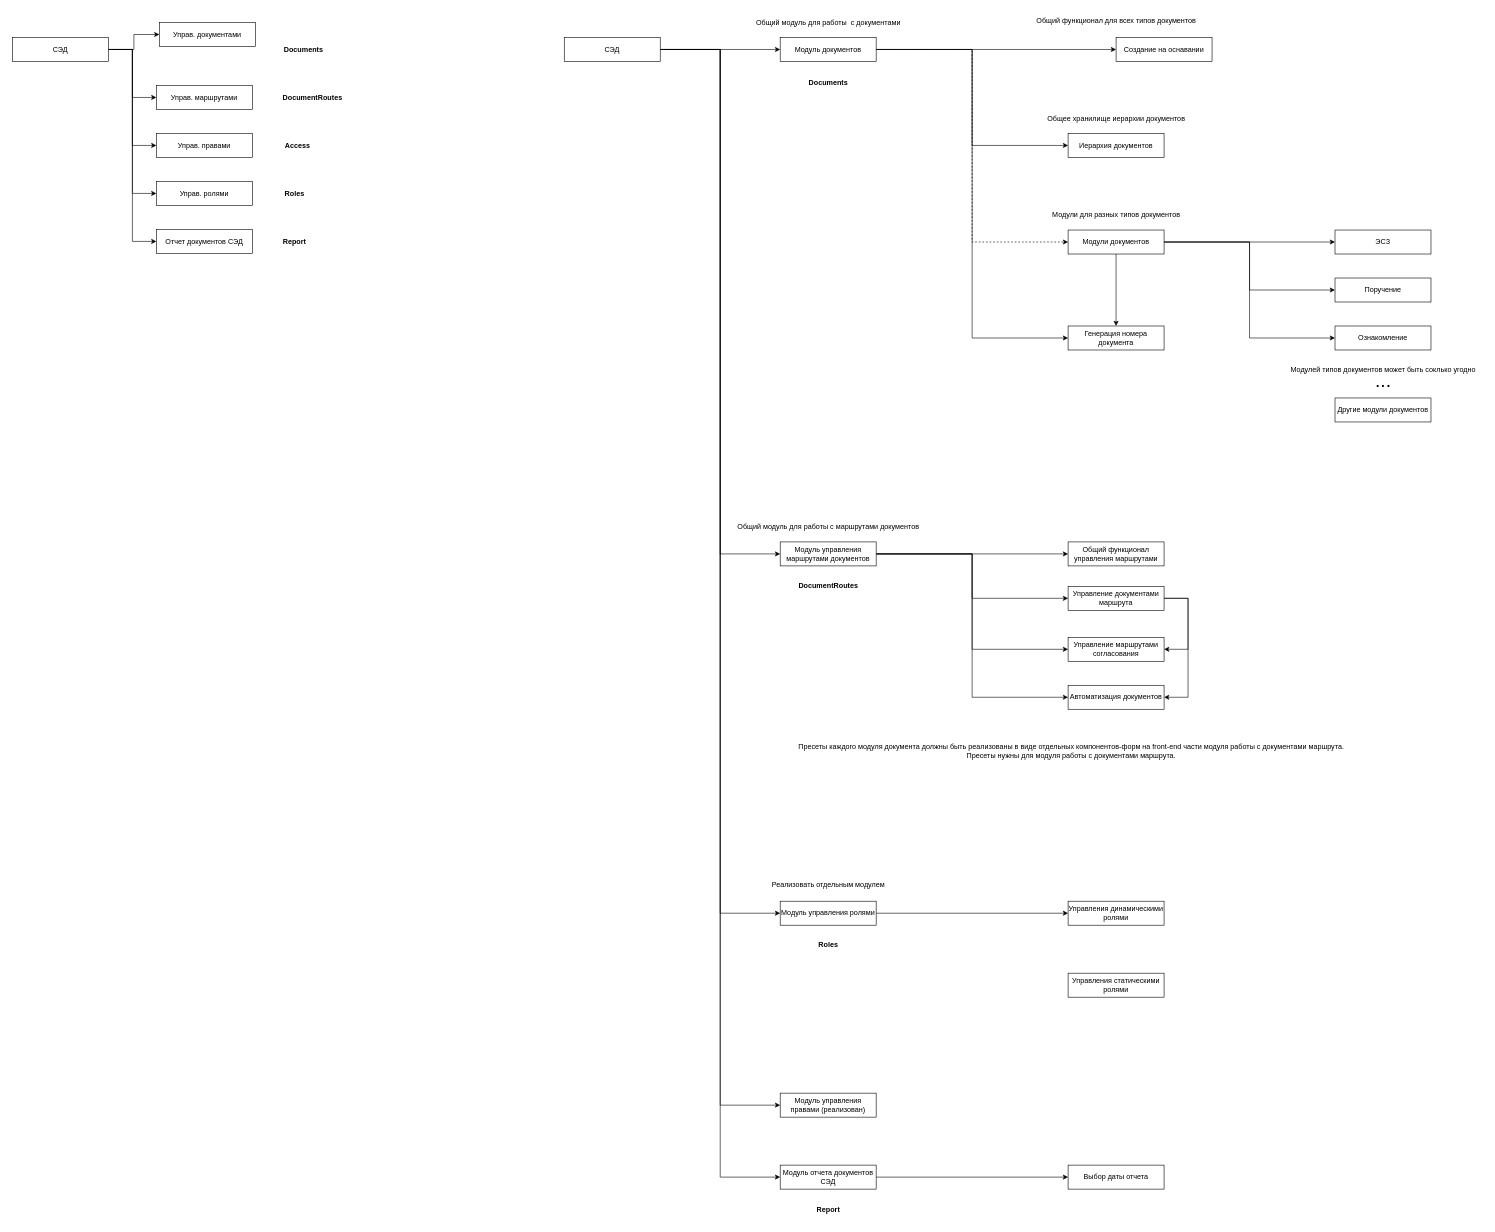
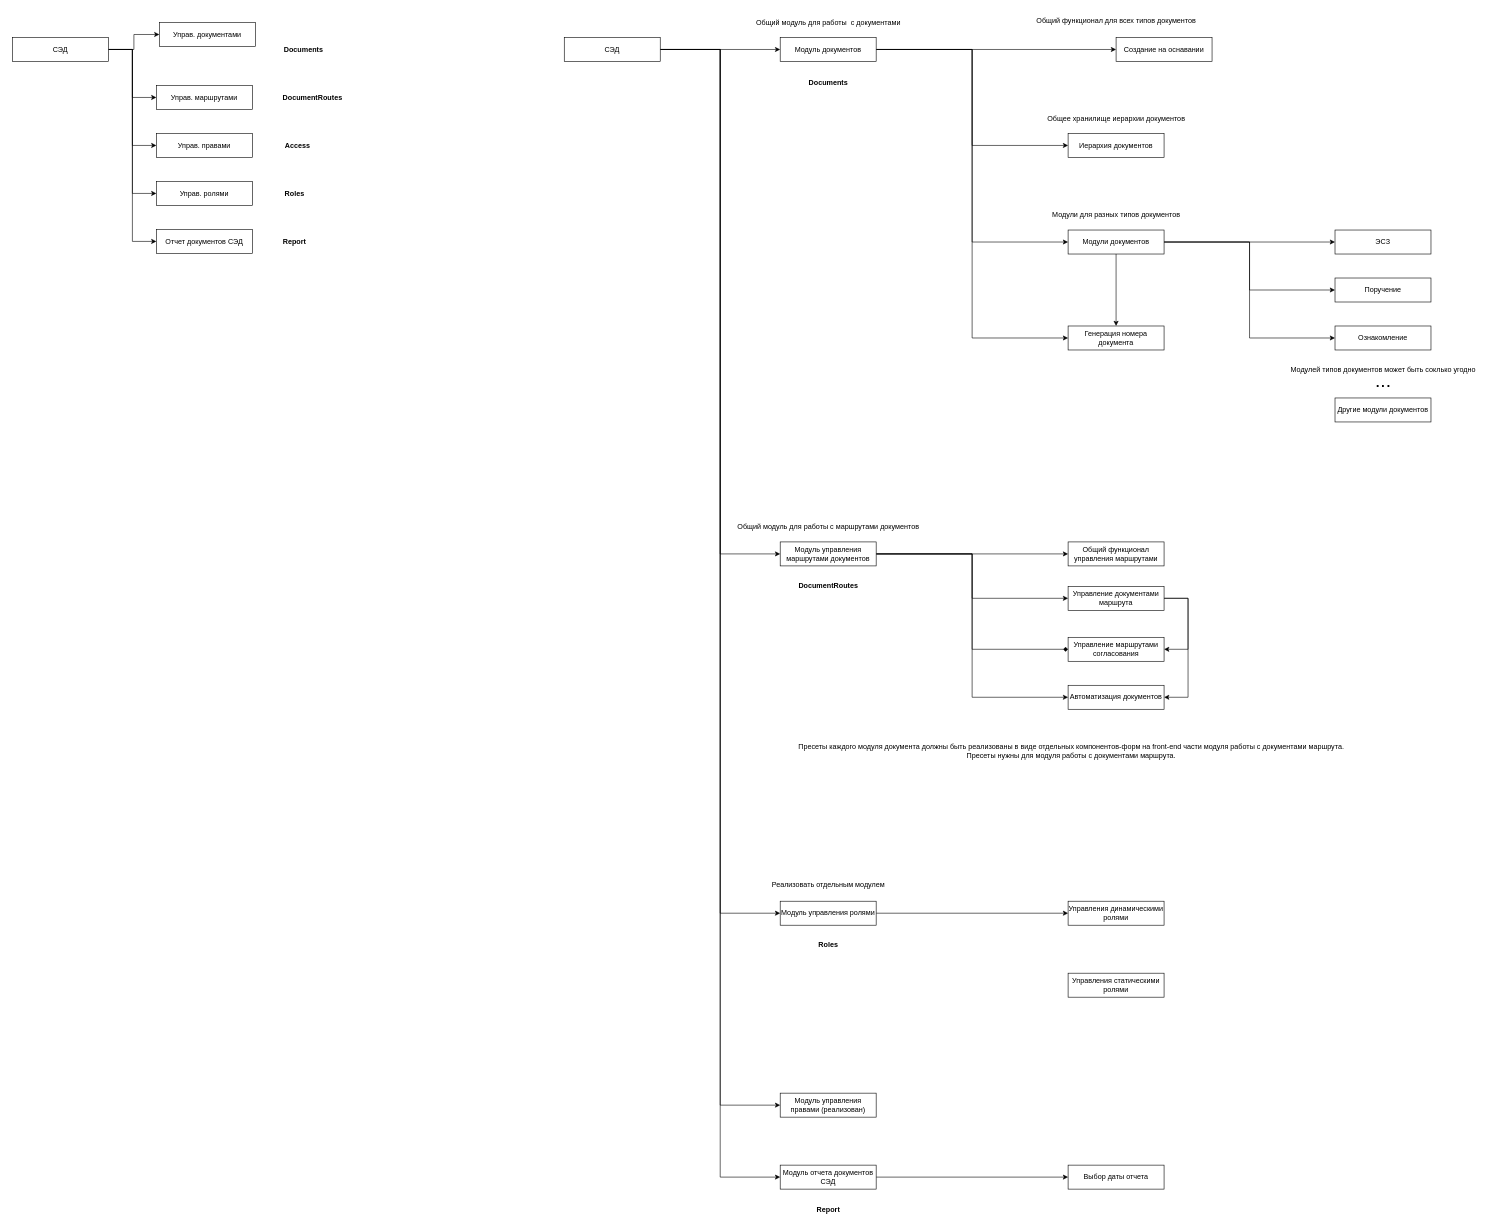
  <mxCell id="0" />
  <mxCell id="1" parent="0" />
  <mxCell id="2" value="Управ. маршрутами" style="rounded=0;whiteSpace=wrap;html=1;" parent="1" vertex="1"><mxGeometry x="260" y="142" width="160" height="40" as="geometry" /></mxCell>
  <mxCell id="3" value="Управ. правами" style="rounded=0;whiteSpace=wrap;html=1;" parent="1" vertex="1"><mxGeometry x="260" width="160" height="40" as="geometry" y="222" /></mxCell>
  <mxCell id="4" value="Управ. ролями" style="rounded=0;whiteSpace=wrap;html=1;" parent="1" vertex="1"><mxGeometry x="260" y="302" width="160" height="40" as="geometry" /></mxCell>
  <mxCell id="5" value="Отчет документов СЭД" style="rounded=0;whiteSpace=wrap;html=1;" parent="1" vertex="1"><mxGeometry x="260" y="382" width="160" height="40" as="geometry" /></mxCell>
  <mxCell id="6" style="edgeStyle=orthogonalEdgeStyle;rounded=0;orthogonalLoop=1;jettySize=auto;html=1;entryX=0;entryY=0.5;entryDx=0;entryDy=0;" parent="1" source="11" target="12" edge="1"><mxGeometry relative="1" as="geometry"><mxPoint x="260" y="202" as="targetPoint" /></mxGeometry></mxCell>
  <mxCell id="7" style="edgeStyle=orthogonalEdgeStyle;rounded=0;orthogonalLoop=1;jettySize=auto;html=1;entryX=0;entryY=0.5;entryDx=0;entryDy=0;" parent="1" source="11" target="2" edge="1"><mxGeometry relative="1" as="geometry" /></mxCell>
  <mxCell id="8" style="edgeStyle=orthogonalEdgeStyle;rounded=0;orthogonalLoop=1;jettySize=auto;html=1;entryX=0;entryY=0.5;entryDx=0;entryDy=0;" parent="1" source="11" target="3" edge="1"><mxGeometry relative="1" as="geometry" /></mxCell>
  <mxCell id="9" style="edgeStyle=orthogonalEdgeStyle;rounded=0;orthogonalLoop=1;jettySize=auto;html=1;entryX=0;entryY=0.5;entryDx=0;entryDy=0;" parent="1" source="11" target="4" edge="1"><mxGeometry relative="1" as="geometry" /></mxCell>
  <mxCell id="10" style="edgeStyle=orthogonalEdgeStyle;rounded=0;orthogonalLoop=1;jettySize=auto;html=1;entryX=0;entryY=0.5;entryDx=0;entryDy=0;" parent="1" source="11" target="5" edge="1"><mxGeometry relative="1" as="geometry" /></mxCell>
  <mxCell id="11" value="СЭД" style="rounded=0;whiteSpace=wrap;html=1;" parent="1" vertex="1"><mxGeometry x="20" y="62" width="160" height="40" as="geometry" /></mxCell>
  <mxCell id="12" value="Управ. документами" style="rounded=0;whiteSpace=wrap;html=1;" parent="1" vertex="1"><mxGeometry x="265" y="37" width="160" height="40" as="geometry" /></mxCell>
  <mxCell id="13" style="edgeStyle=orthogonalEdgeStyle;rounded=0;orthogonalLoop=1;jettySize=auto;html=1;entryX=0;entryY=0.5;entryDx=0;entryDy=0;" parent="1" source="18" target="24" edge="1"><mxGeometry relative="1" as="geometry" /></mxCell>
  <mxCell id="14" style="edgeStyle=orthogonalEdgeStyle;rounded=0;orthogonalLoop=1;jettySize=auto;html=1;entryX=0;entryY=0.5;entryDx=0;entryDy=0;" parent="1" source="18" target="42" edge="1"><mxGeometry relative="1" as="geometry" /></mxCell>
  <mxCell id="15" style="edgeStyle=orthogonalEdgeStyle;rounded=0;orthogonalLoop=1;jettySize=auto;html=1;entryX=0;entryY=0.5;entryDx=0;entryDy=0;" parent="1" source="18" target="49" edge="1"><mxGeometry relative="1" as="geometry" /></mxCell>
  <mxCell id="16" style="edgeStyle=orthogonalEdgeStyle;rounded=0;orthogonalLoop=1;jettySize=auto;html=1;entryX=0;entryY=0.5;entryDx=0;entryDy=0;entryPerimeter=0;" parent="1" source="18" target="52" edge="1"><mxGeometry relative="1" as="geometry" /></mxCell>
  <mxCell id="17" style="edgeStyle=orthogonalEdgeStyle;rounded=0;orthogonalLoop=1;jettySize=auto;html=1;entryX=0;entryY=0.5;entryDx=0;entryDy=0;" parent="1" source="18" target="55" edge="1"><mxGeometry relative="1" as="geometry" /></mxCell>
  <mxCell id="18" value="СЭД" style="rounded=0;whiteSpace=wrap;html=1;" parent="1" vertex="1"><mxGeometry x="940" y="62" width="160" height="40" as="geometry" /></mxCell>
  <mxCell id="19" value="Создание на оснавании" style="rounded=0;whiteSpace=wrap;html=1;" parent="1" vertex="1"><mxGeometry x="1860" y="62" width="160" height="40" as="geometry" /></mxCell>
  <mxCell id="20" style="edgeStyle=orthogonalEdgeStyle;rounded=0;orthogonalLoop=1;jettySize=auto;html=1;entryX=0;entryY=0.5;entryDx=0;entryDy=0;" parent="1" source="24" target="19" edge="1"><mxGeometry relative="1" as="geometry" /></mxCell>
- <mxCell id="21" style="edgeStyle=orthogonalEdgeStyle;rounded=0;orthogonalLoop=1;jettySize=auto;html=1;entryX=0;entryY=0.5;entryDx=0;entryDy=0;dashed=1;" parent="1" source="24" target="32" edge="1"><mxGeometry relative="1" as="geometry" /></mxCell>
+ <mxCell id="21" style="edgeStyle=orthogonalEdgeStyle;rounded=0;orthogonalLoop=1;jettySize=auto;html=1;entryX=0;entryY=0.5;entryDx=0;entryDy=0;" parent="1" source="24" target="32" edge="1"><mxGeometry relative="1" as="geometry" /></mxCell>
  <mxCell id="22" style="edgeStyle=orthogonalEdgeStyle;rounded=0;orthogonalLoop=1;jettySize=auto;html=1;entryX=0;entryY=0.5;entryDx=0;entryDy=0;" parent="1" source="24" target="36" edge="1"><mxGeometry relative="1" as="geometry" /></mxCell>
  <mxCell id="23" style="edgeStyle=orthogonalEdgeStyle;rounded=0;orthogonalLoop=1;jettySize=auto;html=1;entryX=0;entryY=0.5;entryDx=0;entryDy=0;" parent="1" source="24" target="53" edge="1"><mxGeometry relative="1" as="geometry" /></mxCell>
  <mxCell id="24" value="Модуль документов" style="rounded=0;whiteSpace=wrap;html=1;" parent="1" vertex="1"><mxGeometry x="1300" y="62" width="160" height="40" as="geometry" /></mxCell>
  <mxCell id="25" value="ЭСЗ" style="rounded=0;whiteSpace=wrap;html=1;" parent="1" vertex="1"><mxGeometry x="2225" y="383" width="160" height="40" as="geometry" /></mxCell>
  <mxCell id="26" value="Поручение" style="rounded=0;whiteSpace=wrap;html=1;" parent="1" vertex="1"><mxGeometry x="2225" y="463" width="160" height="40" as="geometry" /></mxCell>
  <mxCell id="27" value="Ознакомление" style="rounded=0;whiteSpace=wrap;html=1;" parent="1" vertex="1"><mxGeometry x="2225" y="543" width="160" height="40" as="geometry" /></mxCell>
  <mxCell id="28" style="edgeStyle=orthogonalEdgeStyle;rounded=0;orthogonalLoop=1;jettySize=auto;html=1;entryX=0;entryY=0.5;entryDx=0;entryDy=0;" parent="1" source="32" target="25" edge="1"><mxGeometry relative="1" as="geometry" /></mxCell>
  <mxCell id="29" style="edgeStyle=orthogonalEdgeStyle;rounded=0;orthogonalLoop=1;jettySize=auto;html=1;entryX=0;entryY=0.5;entryDx=0;entryDy=0;" parent="1" source="32" target="26" edge="1"><mxGeometry relative="1" as="geometry" /></mxCell>
  <mxCell id="30" style="edgeStyle=orthogonalEdgeStyle;rounded=0;orthogonalLoop=1;jettySize=auto;html=1;entryX=0;entryY=0.5;entryDx=0;entryDy=0;" parent="1" source="32" target="27" edge="1"><mxGeometry relative="1" as="geometry" /></mxCell>
  <mxCell id="31" style="edgeStyle=orthogonalEdgeStyle;rounded=0;orthogonalLoop=1;jettySize=auto;html=1;" parent="1" source="32" target="53" edge="1"><mxGeometry relative="1" as="geometry" /></mxCell>
  <mxCell id="32" value="Модули документов" style="rounded=0;whiteSpace=wrap;html=1;" parent="1" vertex="1"><mxGeometry x="1780" y="383" width="160" height="40" as="geometry" /></mxCell>
  <mxCell id="33" value="Общий модуль для работы&amp;nbsp; с документами" style="text;html=1;align=center;verticalAlign=middle;resizable=0;points=[];autosize=1;strokeColor=none;fillColor=none;" parent="1" vertex="1"><mxGeometry x="1250" y="22" width="260" height="30" as="geometry" /></mxCell>
  <mxCell id="34" value="Общий функционал для всех типов документов" style="text;html=1;align=center;verticalAlign=middle;resizable=0;points=[];autosize=1;strokeColor=none;fillColor=none;" parent="1" vertex="1"><mxGeometry x="1715" y="20" width="290" height="30" as="geometry" /></mxCell>
  <mxCell id="35" value="Модули для разных типов документов" style="text;html=1;align=center;verticalAlign=middle;resizable=0;points=[];autosize=1;strokeColor=none;fillColor=none;" parent="1" vertex="1"><mxGeometry x="1740" y="342" width="240" height="30" as="geometry" /></mxCell>
  <mxCell id="36" value="Иерархия документов" style="rounded=0;whiteSpace=wrap;html=1;" parent="1" vertex="1"><mxGeometry x="1780" width="160" height="40" as="geometry" y="222" /></mxCell>
  <mxCell id="37" value="Общее хранилище иерархии документов" style="text;html=1;align=center;verticalAlign=middle;resizable=0;points=[];autosize=1;strokeColor=none;fillColor=none;" parent="1" vertex="1"><mxGeometry x="1735" y="182" width="250" height="30" as="geometry" /></mxCell>
  <mxCell id="38" style="edgeStyle=orthogonalEdgeStyle;rounded=0;orthogonalLoop=1;jettySize=auto;html=1;entryX=0;entryY=0.5;entryDx=0;entryDy=0;" parent="1" source="42" target="66" edge="1"><mxGeometry relative="1" as="geometry" /></mxCell>
  <mxCell id="39" style="edgeStyle=orthogonalEdgeStyle;rounded=0;orthogonalLoop=1;jettySize=auto;html=1;entryX=0;entryY=0.5;entryDx=0;entryDy=0;" parent="1" source="42" target="63" edge="1"><mxGeometry relative="1" as="geometry" /></mxCell>
- <mxCell id="40" style="edgeStyle=orthogonalEdgeStyle;rounded=0;orthogonalLoop=1;jettySize=auto;html=1;entryX=0;entryY=0.5;entryDx=0;entryDy=0;" parent="1" source="42" target="64" edge="1"><mxGeometry relative="1" as="geometry" /></mxCell>
+ <mxCell id="40" style="edgeStyle=orthogonalEdgeStyle;rounded=0;orthogonalLoop=1;jettySize=auto;html=1;entryX=0;entryY=0.5;entryDx=0;entryDy=0;endArrow=diamond;" parent="1" source="42" target="64" edge="1"><mxGeometry relative="1" as="geometry" /></mxCell>
  <mxCell id="41" style="edgeStyle=orthogonalEdgeStyle;rounded=0;orthogonalLoop=1;jettySize=auto;html=1;entryX=0;entryY=0.5;entryDx=0;entryDy=0;" parent="1" source="42" target="65" edge="1"><mxGeometry relative="1" as="geometry" /></mxCell>
  <mxCell id="42" value="Модуль управления маршрутами документов" style="rounded=0;whiteSpace=wrap;html=1;" parent="1" vertex="1"><mxGeometry x="1300" y="903" width="160" height="40" as="geometry" /></mxCell>
  <mxCell id="43" value="Другие модули документов" style="rounded=0;whiteSpace=wrap;html=1;" parent="1" vertex="1"><mxGeometry x="2225" y="663" width="160" height="40" as="geometry" /></mxCell>
  <mxCell id="44" value="..." style="text;html=1;align=center;verticalAlign=middle;resizable=0;points=[];autosize=1;strokeColor=none;fillColor=none;fontSize=32;" parent="1" vertex="1"><mxGeometry x="2280" y="610" width="50" height="50" as="geometry" /></mxCell>
  <mxCell id="45" value="Модулей типов документов может быть соклько угодно" style="text;html=1;align=center;verticalAlign=middle;resizable=0;points=[];autosize=1;strokeColor=none;fillColor=none;" parent="1" vertex="1"><mxGeometry x="2140" y="602" width="330" height="30" as="geometry" /></mxCell>
  <mxCell id="46" value="Общий модуль для работы с маршрутами документов" style="text;html=1;align=center;verticalAlign=middle;resizable=0;points=[];autosize=1;strokeColor=none;fillColor=none;" parent="1" vertex="1"><mxGeometry x="1215" y="863" width="330" height="30" as="geometry" /></mxCell>
  <mxCell id="47" value="Пресеты каждого модуля документа должны быть реализованы в виде отдельных компонентов-форм на front-end части модуля работы с документами маршрута.&lt;br&gt;Пресеты нужны для модуля работы с документами маршрута." style="text;html=1;align=center;verticalAlign=middle;resizable=0;points=[];autosize=1;strokeColor=none;fillColor=none;" parent="1" vertex="1"><mxGeometry x="1320" y="1232" width="930" height="40" as="geometry" /></mxCell>
  <mxCell id="48" style="edgeStyle=orthogonalEdgeStyle;rounded=0;orthogonalLoop=1;jettySize=auto;html=1;entryX=0;entryY=0.5;entryDx=0;entryDy=0;" parent="1" source="49" target="50" edge="1"><mxGeometry relative="1" as="geometry" /></mxCell>
  <mxCell id="49" value="Модуль управления ролями" style="rounded=0;whiteSpace=wrap;html=1;" parent="1" vertex="1"><mxGeometry x="1300" y="1502" width="160" height="40" as="geometry" /></mxCell>
  <mxCell id="50" value="Управления динамическими ролями" style="rounded=0;whiteSpace=wrap;html=1;" parent="1" vertex="1"><mxGeometry x="1780" y="1502" width="160" height="40" as="geometry" /></mxCell>
  <mxCell id="51" value="Управления статическими ролями" style="rounded=0;whiteSpace=wrap;html=1;" parent="1" vertex="1"><mxGeometry x="1780" y="1622" width="160" height="40" as="geometry" /></mxCell>
  <mxCell id="52" value="Модуль управления правами (реализован)" style="rounded=0;whiteSpace=wrap;html=1;" parent="1" vertex="1"><mxGeometry x="1300" y="1822" width="160" height="40" as="geometry" /></mxCell>
  <mxCell id="53" value="Генерация номера документа" style="rounded=0;whiteSpace=wrap;html=1;" parent="1" vertex="1"><mxGeometry x="1780" y="543" width="160" height="40" as="geometry" /></mxCell>
  <mxCell id="54" style="edgeStyle=orthogonalEdgeStyle;rounded=0;orthogonalLoop=1;jettySize=auto;html=1;entryX=0;entryY=0.5;entryDx=0;entryDy=0;" edge="1" parent="1" source="55" target="72"><mxGeometry relative="1" as="geometry" /></mxCell>
  <mxCell id="55" value="Модуль отчета документов СЭД" style="rounded=0;whiteSpace=wrap;html=1;" parent="1" vertex="1"><mxGeometry x="1300" y="1942" width="160" height="40" as="geometry" /></mxCell>
  <mxCell id="56" value="Documents" style="text;html=1;align=center;verticalAlign=middle;resizable=0;points=[];autosize=1;strokeColor=none;fillColor=none;fontStyle=1" parent="1" vertex="1"><mxGeometry x="1335" y="122" width="90" height="30" as="geometry" /></mxCell>
  <mxCell id="57" value="DocumentRoutes" style="text;html=1;align=center;verticalAlign=middle;resizable=0;points=[];autosize=1;strokeColor=none;fillColor=none;fontStyle=1" parent="1" vertex="1"><mxGeometry x="1320" y="962" width="120" height="30" as="geometry" /></mxCell>
  <mxCell id="58" value="Roles" style="text;html=1;align=center;verticalAlign=middle;resizable=0;points=[];autosize=1;strokeColor=none;fillColor=none;fontStyle=1" parent="1" vertex="1"><mxGeometry x="1350" y="1560" width="60" height="30" as="geometry" /></mxCell>
  <mxCell id="59" value="Report" style="text;html=1;align=center;verticalAlign=middle;resizable=0;points=[];autosize=1;strokeColor=none;fillColor=none;fontStyle=1" parent="1" vertex="1"><mxGeometry x="1350" y="2002" width="60" height="30" as="geometry" /></mxCell>
  <mxCell id="60" value="Реализовать отдельным модулем" style="text;html=1;align=center;verticalAlign=middle;resizable=0;points=[];autosize=1;strokeColor=none;fillColor=none;" parent="1" vertex="1"><mxGeometry x="1275" y="1460" width="210" height="30" as="geometry" /></mxCell>
  <mxCell id="61" style="edgeStyle=orthogonalEdgeStyle;rounded=0;orthogonalLoop=1;jettySize=auto;html=1;entryX=1;entryY=0.5;entryDx=0;entryDy=0;" parent="1" source="63" target="64" edge="1"><mxGeometry relative="1" as="geometry"><Array as="points"><mxPoint x="1980" y="997" /><mxPoint x="1980" y="1082" /></Array></mxGeometry></mxCell>
  <mxCell id="62" style="edgeStyle=orthogonalEdgeStyle;rounded=0;orthogonalLoop=1;jettySize=auto;html=1;entryX=1;entryY=0.5;entryDx=0;entryDy=0;" parent="1" source="63" target="65" edge="1"><mxGeometry relative="1" as="geometry"><Array as="points"><mxPoint x="1980" y="997" /><mxPoint x="1980" y="1162" /></Array></mxGeometry></mxCell>
  <mxCell id="63" value="Управление документами маршрута" style="rounded=0;whiteSpace=wrap;html=1;" parent="1" vertex="1"><mxGeometry x="1780" y="977" width="160" height="40" as="geometry" /></mxCell>
  <mxCell id="64" value="Управление маршрутами согласования" style="rounded=0;whiteSpace=wrap;html=1;" parent="1" vertex="1"><mxGeometry x="1780" y="1062" width="160" height="40" as="geometry" /></mxCell>
  <mxCell id="65" value="Автоматизация документов" style="rounded=0;whiteSpace=wrap;html=1;" parent="1" vertex="1"><mxGeometry x="1780" y="1142" width="160" height="40" as="geometry" /></mxCell>
  <mxCell id="66" value="Общий функционал управления маршрутами" style="rounded=0;whiteSpace=wrap;html=1;" parent="1" vertex="1"><mxGeometry x="1780" y="903" width="160" height="40" as="geometry" /></mxCell>
  <mxCell id="67" value="Documents" style="text;html=1;align=center;verticalAlign=middle;resizable=0;points=[];autosize=1;strokeColor=none;fillColor=none;fontStyle=1" vertex="1" parent="1"><mxGeometry x="460" y="67" width="90" height="30" as="geometry" /></mxCell>
  <mxCell id="68" value="DocumentRoutes" style="text;html=1;align=center;verticalAlign=middle;resizable=0;points=[];autosize=1;strokeColor=none;fillColor=none;fontStyle=1" vertex="1" parent="1"><mxGeometry x="460" y="147" width="120" height="30" as="geometry" /></mxCell>
  <mxCell id="69" value="Access" style="text;html=1;align=center;verticalAlign=middle;resizable=0;points=[];autosize=1;strokeColor=none;fillColor=none;fontStyle=1" vertex="1" parent="1"><mxGeometry x="460" y="227" width="70" height="30" as="geometry" /></mxCell>
  <mxCell id="70" value="Roles" style="text;html=1;align=center;verticalAlign=middle;resizable=0;points=[];autosize=1;strokeColor=none;fillColor=none;fontStyle=1" vertex="1" parent="1"><mxGeometry x="460" y="307" width="60" height="30" as="geometry" /></mxCell>
  <mxCell id="71" value="Report" style="text;html=1;align=center;verticalAlign=middle;resizable=0;points=[];autosize=1;strokeColor=none;fillColor=none;fontStyle=1" vertex="1" parent="1"><mxGeometry x="460" y="387" width="60" height="30" as="geometry" /></mxCell>
  <mxCell id="72" value="Выбор даты отчета" style="rounded=0;whiteSpace=wrap;html=1;" vertex="1" parent="1"><mxGeometry x="1780" y="1942" width="160" height="40" as="geometry" /></mxCell>
